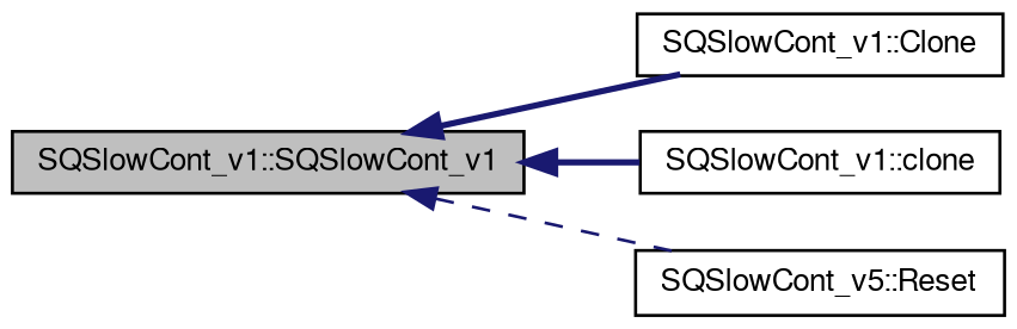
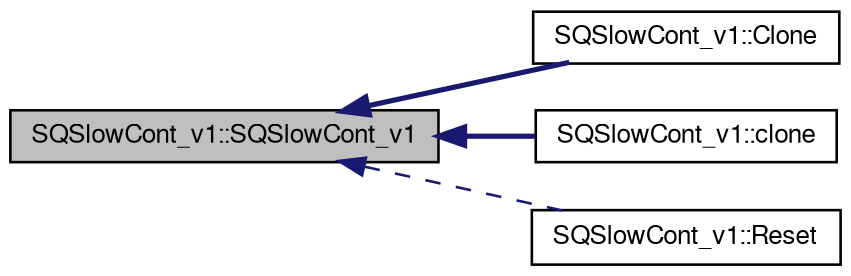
  digraph {
    rankdir=LR
    node [color=black fontname=FreeSans fontsize=10 shape=record]
    edge [color=midnightblue dir=back fontname=FreeSans fontsize=10 labelfontname=FreeSans labelfontsize=10 style=bold]
    n1 [fillcolor=grey75 fontcolor=black height=0.2 label="SQSlowCont_v1::SQSlowCont_v1" style=filled width=0.4]
    n2 [height=0.2 label="SQSlowCont_v1::Clone" width=0.4]
    n3 [height=0.2 label="SQSlowCont_v1::clone" width=0.4]
-   n4 [height=0.2 label="SQSlowCont_v5::Reset" width=0.4]
+   n4 [height=0.2 label="SQSlowCont_v1::Reset" width=0.4]
    n1 -> n2
    n1 -> n3
    n1 -> n4 [style=dashed]
  }
